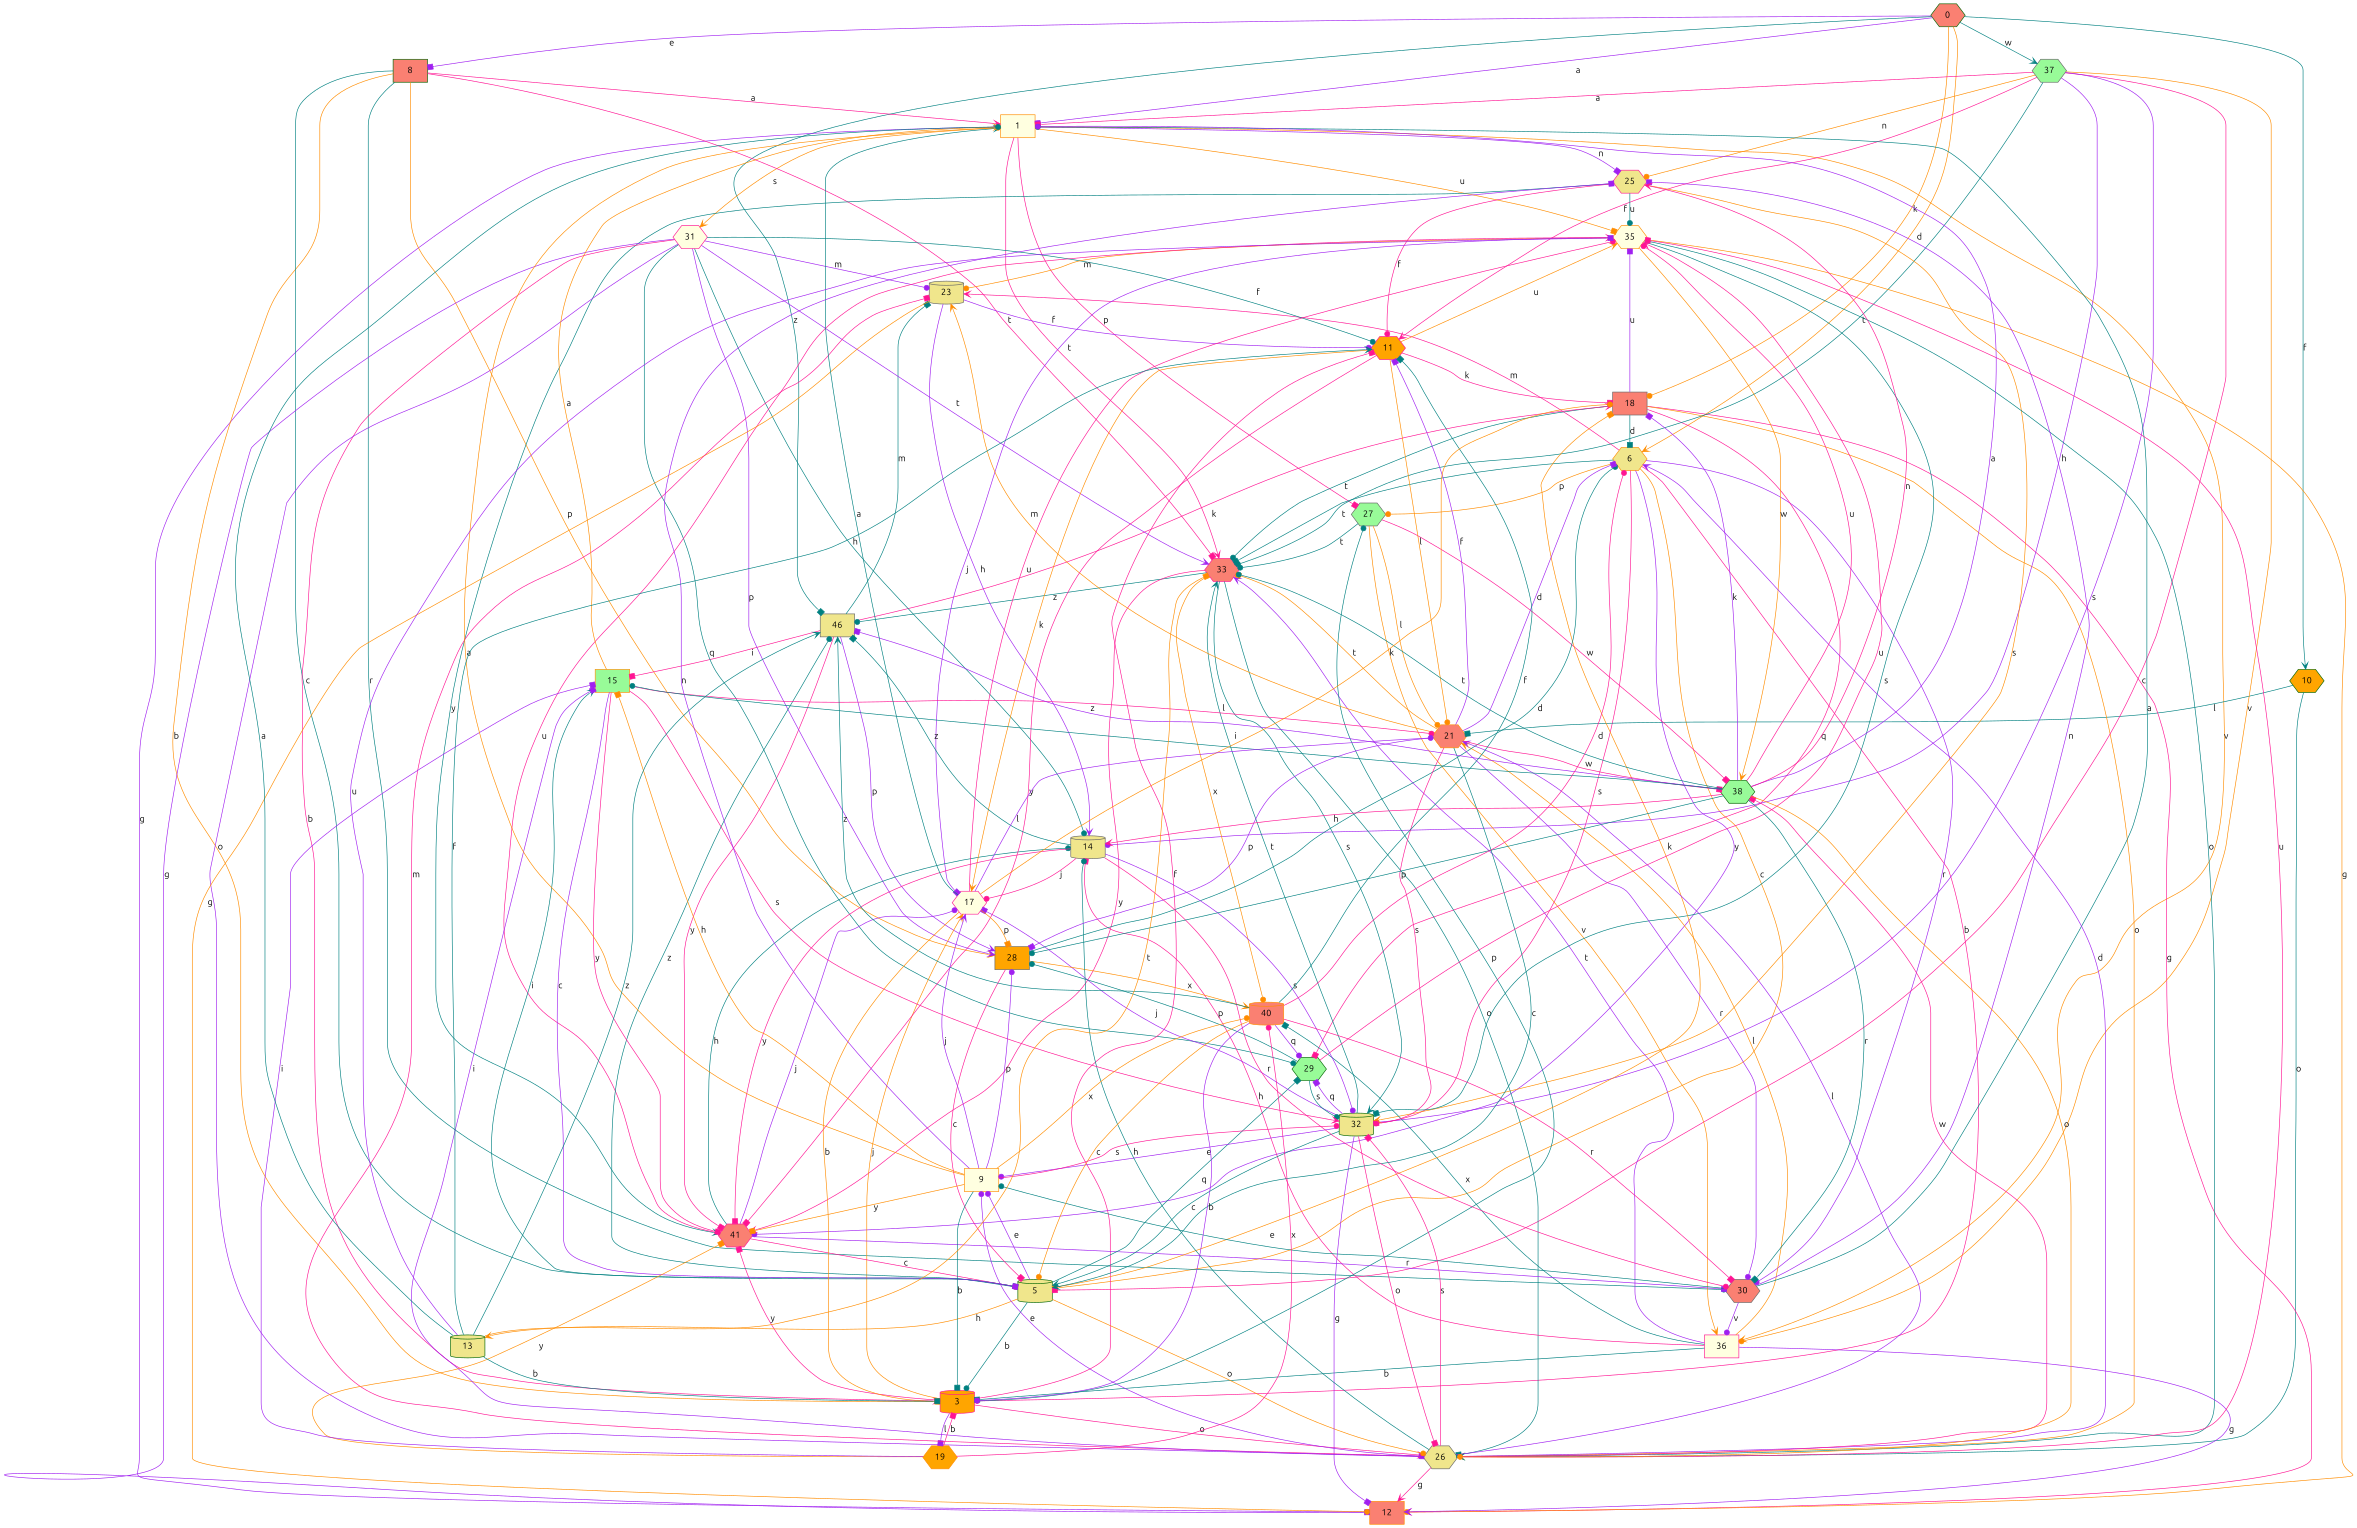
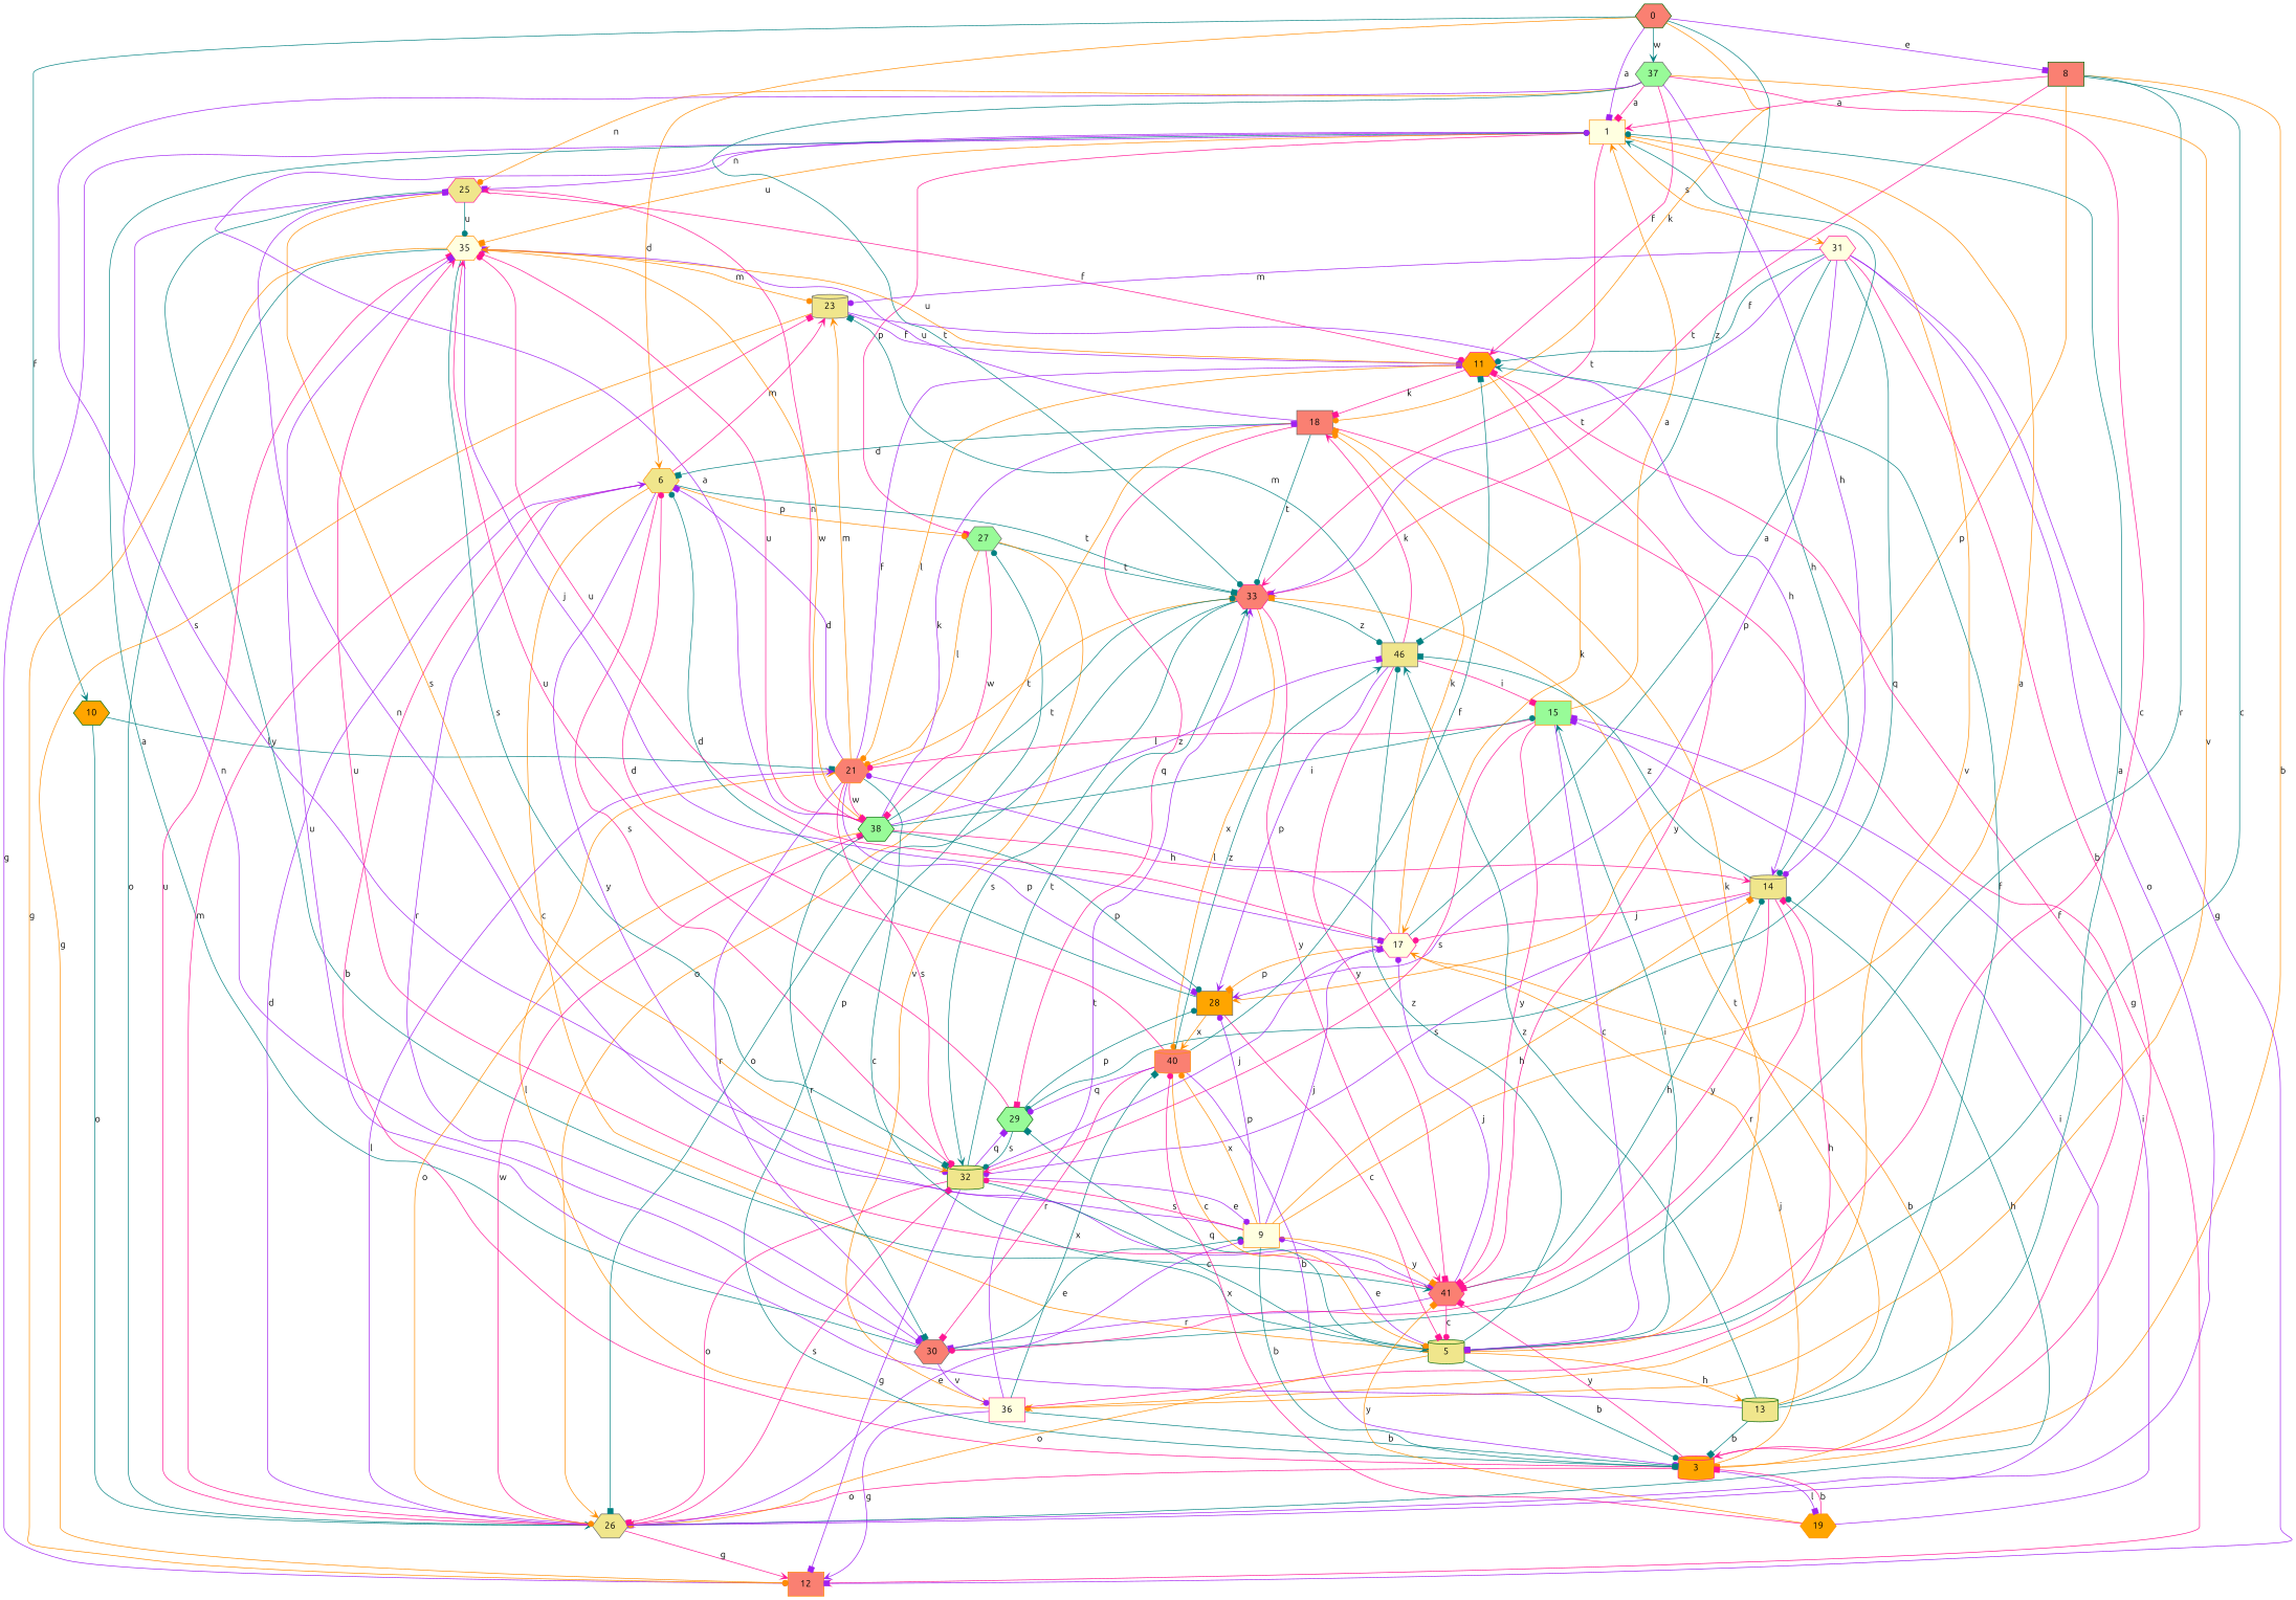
  strict digraph {
    fontname=Ubuntu
    node [color=darkorange fillcolor=salmon fontname=Ubuntu shape=hexagon style=filled]
    edge [arrowhead=box color=teal fontname=Ubuntu]
    0 [color=darkgreen]
    1 [fillcolor=lightyellow shape=box]
    6 [fillcolor=khaki]
    8 [color=darkgreen shape=box]
    10 [color=darkgreen fillcolor=orange]
    18 [color=gray40 shape=box]
    37 [color=gray40 fillcolor=palegreen]
    46 [color=gray40 fillcolor=khaki shape=box]
    12 [shape=box]
    25 [color=deeppink fillcolor=khaki]
    27 [color=gray40 fillcolor=palegreen]
    31 [color=deeppink fillcolor=lightyellow]
    33 [color=deeppink]
    35 [fillcolor=lightyellow]
    36 [color=deeppink fillcolor=lightyellow shape=box]
    3 [color=deeppink fillcolor=orange shape=cylinder]
    41 [color=deeppink]
    5 [color=darkgreen fillcolor=khaki shape=cylinder]
    23 [color=gray40 fillcolor=khaki shape=cylinder]
    30 [color=gray40]
    32 [color=darkgreen fillcolor=khaki shape=cylinder]
    28 [color=gray40 fillcolor=orange shape=box]
    26 [color=gray40 fillcolor=khaki]
    21
    29 [color=darkgreen fillcolor=palegreen]
    11 [color=deeppink fillcolor=orange]
    14 [color=gray40 fillcolor=khaki shape=cylinder]
    15 [fillcolor=palegreen shape=box]
    38 [color=darkgreen fillcolor=palegreen]
    40 [shape=cylinder]
    17 [color=deeppink fillcolor=lightyellow]
    19 [fillcolor=orange]
    9 [fillcolor=lightyellow shape=box]
    13 [color=darkgreen fillcolor=khaki shape=cylinder]
    0 -> 1 [color=purple label=a]
    0 -> 6 [arrowhead=vee color=darkorange label=d]
    0 -> 8 [color=purple label=e]
    0 -> 10 [arrowhead=vee label=f]
    0 -> 18 [arrowhead=dot color=darkorange label=k]
    0 -> 37 [arrowhead=vee label=w]
    0 -> 46 [label=z]
    1 -> 12 [arrowhead=dot color=purple label=g]
    1 -> 25 [color=purple label=n]
    1 -> 27 [color=deeppink label=p]
    1 -> 31 [arrowhead=vee color=darkorange label=s]
    1 -> 33 [arrowhead=vee color=deeppink label=t]
    1 -> 35 [color=darkorange label=u]
    1 -> 36 [arrowhead=vee color=darkorange label=v]
    6 -> 27 [arrowhead=dot color=darkorange label=p]
    6 -> 33 [label=t]
    6 -> 3 [arrowhead=dot color=deeppink label=b]
    6 -> 41 [arrowhead=dot color=purple label=y]
    6 -> 5 [color=darkorange label=c]
    6 -> 23 [arrowhead=vee color=deeppink label=m]
    6 -> 30 [arrowhead=dot color=purple label=r]
    6 -> 32 [color=deeppink label=s]
    8 -> 1 [arrowhead=vee color=deeppink label=a]
    8 -> 33 [color=deeppink label=t]
    8 -> 3 [color=darkorange label=b]
    8 -> 5 [label=c]
    8 -> 30 [arrowhead=dot label=r]
    8 -> 28 [arrowhead=vee color=darkorange label=p]
    10 -> 26 [arrowhead=vee label=o]
    10 -> 21 [label=l]
    18 -> 6 [label=d]
    18 -> 12 [arrowhead=vee color=deeppink label=g]
    18 -> 33 [arrowhead=dot label=t]
    18 -> 35 [color=purple label=u]
    18 -> 26 [arrowhead=vee color=darkorange label=o]
    18 -> 29 [color=deeppink label=q]
    37 -> 1 [color=deeppink label=a]
    37 -> 25 [arrowhead=dot color=darkorange label=n]
    37 -> 33 [arrowhead=dot label=t]
    37 -> 36 [arrowhead=dot color=darkorange label=v]
    37 -> 5 [color=deeppink label=c]
    37 -> 32 [arrowhead=dot color=purple label=s]
    37 -> 11 [arrowhead=vee color=deeppink label=f]
    37 -> 14 [arrowhead=dot color=purple label=h]
    46 -> 18 [arrowhead=vee color=deeppink label=k]
    46 -> 41 [color=deeppink label=y]
    46 -> 23 [label=m]
    46 -> 28 [arrowhead=vee color=purple label=p]
    46 -> 15 [color=deeppink label=i]
    25 -> 35 [arrowhead=dot label=u]
    25 -> 41 [arrowhead=vee label=y]
    25 -> 32 [arrowhead=vee color=darkorange label=s]
    25 -> 11 [arrowhead=dot color=deeppink label=f]
    27 -> 33 [arrowhead=dot label=t]
    27 -> 36 [arrowhead=vee color=darkorange label=v]
    27 -> 21 [arrowhead=dot color=darkorange label=l]
    27 -> 38 [color=deeppink label=w]
    31 -> 12 [color=purple label=g]
    31 -> 33 [arrowhead=vee color=purple label=t]
    31 -> 3 [arrowhead=vee color=deeppink label=b]
    31 -> 23 [arrowhead=dot color=purple label=m]
    31 -> 28 [arrowhead=vee color=purple label=p]
    31 -> 26 [color=purple label=o]
    31 -> 29 [arrowhead=dot label=q]
    31 -> 11 [arrowhead=dot label=f]
    31 -> 14 [arrowhead=dot label=h]
    33 -> 46 [arrowhead=dot label=z]
    33 -> 41 [arrowhead=vee color=deeppink label=y]
    33 -> 32 [arrowhead=vee label=s]
    33 -> 26 [label=o]
    33 -> 40 [arrowhead=dot color=darkorange label=x]
    35 -> 12 [arrowhead=dot color=darkorange label=g]
    35 -> 23 [arrowhead=dot color=darkorange label=m]
    35 -> 32 [label=s]
    35 -> 26 [arrowhead=vee label=o]
    35 -> 38 [arrowhead=vee color=darkorange label=w]
    35 -> 17 [color=purple label=j]
    36 -> 12 [arrowhead=vee color=purple label=g]
    36 -> 33 [arrowhead=vee color=purple label=t]
    36 -> 3 [label=b]
    36 -> 21 [arrowhead=vee color=darkorange label=l]
    36 -> 14 [color=deeppink label=h]
    36 -> 40 [label=x]
    3 -> 27 [arrowhead=dot label=p]
    3 -> 41 [color=deeppink label=y]
    3 -> 26 [arrowhead=vee color=deeppink label=o]
    3 -> 11 [color=deeppink label=f]
    3 -> 17 [arrowhead=vee color=darkorange label=j]
    3 -> 19 [color=purple label=l]
    41 -> 35 [arrowhead=vee color=deeppink label=u]
    41 -> 5 [arrowhead=dot color=deeppink label=c]
    41 -> 30 [color=purple label=r]
    41 -> 14 [arrowhead=dot label=h]
    41 -> 17 [arrowhead=dot color=purple label=j]
    5 -> 18 [color=darkorange label=k]
    5 -> 46 [arrowhead=dot label=z]
    5 -> 3 [arrowhead=dot label=b]
    5 -> 26 [arrowhead=dot color=darkorange label=o]
    5 -> 29 [label=q]
    5 -> 15 [arrowhead=vee label=i]
    5 -> 9 [arrowhead=dot color=purple label=e]
    5 -> 13 [arrowhead=vee color=darkorange label=h]
    23 -> 12 [arrowhead=dot color=darkorange label=g]
    23 -> 11 [arrowhead=dot color=purple label=f]
    23 -> 14 [arrowhead=vee color=purple label=h]
    30 -> 1 [arrowhead=dot label=a]
    30 -> 25 [color=purple label=n]
    30 -> 36 [arrowhead=dot color=purple label=v]
    30 -> 9 [arrowhead=dot label=e]
    32 -> 12 [color=purple label=g]
    32 -> 33 [arrowhead=vee label=t]
    32 -> 5 [arrowhead=vee label=c]
    32 -> 26 [color=deeppink label=o]
    32 -> 29 [color=purple label=q]
    32 -> 17 [color=purple label=j]
    32 -> 9 [arrowhead=dot color=purple label=e]
    28 -> 6 [arrowhead=dot label=d]
    28 -> 5 [color=deeppink label=c]
    28 -> 40 [arrowhead=vee color=darkorange label=x]
    26 -> 6 [arrowhead=vee color=purple label=d]
    26 -> 12 [arrowhead=vee color=deeppink label=g]
    26 -> 35 [color=deeppink label=u]
    26 -> 23 [color=deeppink label=m]
    26 -> 32 [color=deeppink label=s]
    26 -> 21 [arrowhead=vee color=purple label=l]
    26 -> 14 [arrowhead=dot label=h]
    26 -> 15 [color=purple label=i]
    26 -> 38 [color=deeppink label=w]
    26 -> 9 [arrowhead=dot color=purple label=e]
    21 -> 6 [color=purple label=d]
    21 -> 33 [color=darkorange label=t]
    21 -> 5 [arrowhead=vee label=c]
    21 -> 23 [arrowhead=vee color=darkorange label=m]
    21 -> 30 [arrowhead=dot color=purple label=r]
    21 -> 32 [arrowhead=dot color=deeppink label=s]
    21 -> 28 [color=purple label=p]
    21 -> 11 [color=purple label=f]
    21 -> 38 [color=deeppink label=w]
    29 -> 35 [arrowhead=vee color=deeppink label=u]
    29 -> 32 [arrowhead=dot label=s]
    29 -> 28 [arrowhead=dot label=p]
    11 -> 18 [color=deeppink label=k]
    11 -> 35 [arrowhead=vee color=darkorange label=u]
    11 -> 41 [color=deeppink label=y]
    11 -> 21 [arrowhead=dot color=darkorange label=l]
    11 -> 17 [arrowhead=vee color=darkorange label=k]
    14 -> 46 [label=z]
    14 -> 41 [color=deeppink label=y]
    14 -> 30 [arrowhead=dot color=deeppink label=r]
    14 -> 32 [arrowhead=dot color=purple label=s]
    14 -> 17 [arrowhead=dot color=deeppink label=j]
    15 -> 1 [arrowhead=vee color=darkorange label=a]
    15 -> 41 [color=deeppink label=y]
    15 -> 5 [color=purple label=c]
    15 -> 32 [arrowhead=vee color=deeppink label=s]
    15 -> 21 [arrowhead=dot color=deeppink label=l]
    38 -> 1 [arrowhead=dot color=purple label=a]
    38 -> 18 [color=purple label=k]
    38 -> 46 [color=purple label=z]
    38 -> 25 [arrowhead=vee color=deeppink label=n]
    38 -> 33 [arrowhead=dot label=t]
    38 -> 35 [arrowhead=dot color=deeppink label=u]
    38 -> 30 [label=r]
    38 -> 28 [arrowhead=dot label=p]
    38 -> 26 [arrowhead=dot color=darkorange label=o]
    38 -> 14 [arrowhead=vee color=deeppink label=h]
    38 -> 15 [arrowhead=dot label=i]
    40 -> 6 [arrowhead=dot color=deeppink label=d]
    40 -> 46 [arrowhead=vee label=z]
    40 -> 3 [arrowhead=dot color=purple label=b]
    40 -> 5 [arrowhead=dot color=darkorange label=c]
    40 -> 30 [color=deeppink label=r]
    40 -> 29 [arrowhead=dot color=purple label=q]
    40 -> 11 [label=f]
    17 -> 1 [arrowhead=vee label=a]
    17 -> 18 [arrowhead=dot color=darkorange label=k]
    17 -> 35 [arrowhead=dot color=deeppink label=u]
    17 -> 3 [color=darkorange label=b]
    17 -> 28 [color=darkorange label=p]
    17 -> 21 [arrowhead=dot color=purple label=l]
    19 -> 3 [color=deeppink label=b]
    19 -> 41 [color=darkorange label=y]
    19 -> 15 [color=purple label=i]
    19 -> 40 [arrowhead=dot color=deeppink label=x]
    9 -> 1 [arrowhead=dot color=darkorange label=a]
    9 -> 25 [color=purple label=n]
    9 -> 3 [label=b]
    9 -> 41 [color=darkorange label=y]
    9 -> 32 [arrowhead=dot color=deeppink label=s]
    9 -> 28 [arrowhead=dot color=purple label=p]
-   9 -> 15 [color=darkorange label=h]
+   9 -> 14 [color=darkorange label=h]
    9 -> 40 [arrowhead=dot color=darkorange label=x]
    9 -> 17 [arrowhead=vee color=purple label=j]
    13 -> 1 [arrowhead=dot label=a]
    13 -> 46 [arrowhead=vee label=z]
    13 -> 33 [color=darkorange label=t]
    13 -> 35 [color=purple label=u]
    13 -> 3 [label=b]
    13 -> 11 [arrowhead=vee label=f]
  }
